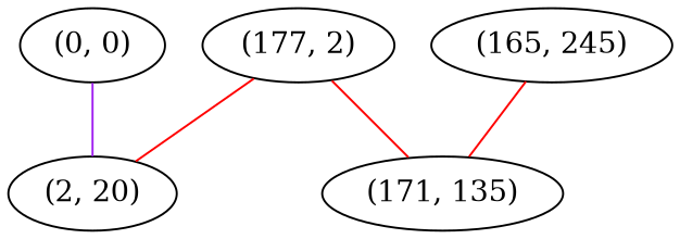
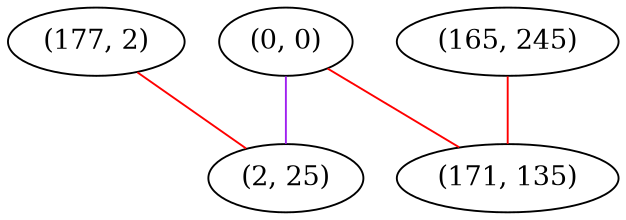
  graph {
    edge [color=red weight=1]
    "(177, 2)"
-   "(2, 20)"
+   "(2, 20)" [label="(2, 25)"]
    n3 [label="(171, 135)"]
    n4 [label="(165, 245)"]
    "(0, 0)"
    "(177, 2)" -- "(2, 20)"
-   "(177, 2)" -- n3
+   "(0, 0)" -- n3
    n4 -- n3
    "(0, 0)" -- "(2, 20)" [color=purple weight=4]
  }
